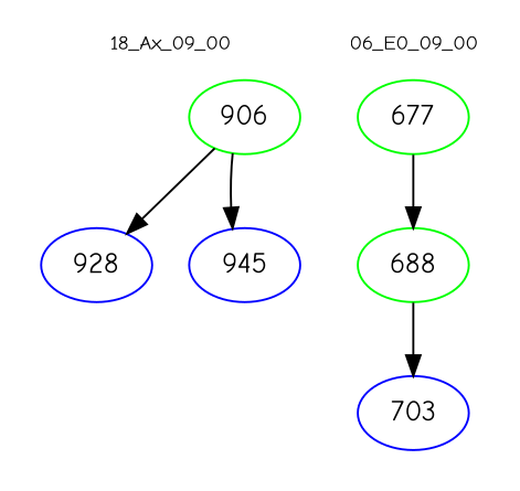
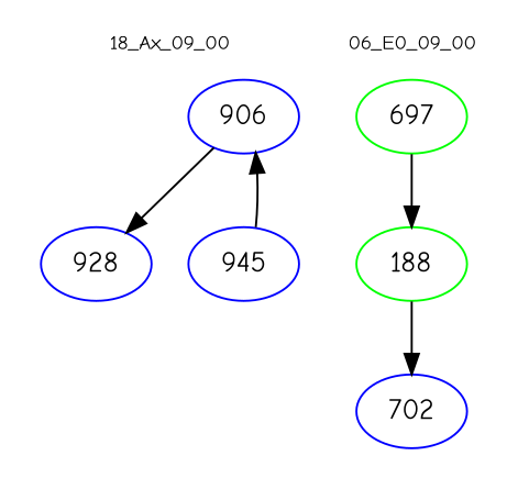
  digraph {
    fontname="Comic Neue"
    node [color=blue fontname="Comic Neue"]
    edge [color=black fontname="Comic Neue"]
    n1 [label=928]
-   n2 [color=green label=906]
+   n2 [label=906]
    n3 [label=945]
-   n4 [color=green label=677]
-   n5 [color=green label=688]
-   n6 [label=703]
+   n4 [color=green label=697]
+   n5 [color=green label=188]
+   n6 [label=702]
    subgraph cluster_1 {
      color=white
      fontsize=10
      label="18_Ax_09_00"
      n1
      n2
      n3
    }
    subgraph cluster_2 {
      color=white
      fontsize=10
      label="06_E0_09_00"
      n4
      n5
      n6
    }
    n2 -> n1
-   n2 -> n3
+   n3 -> n2
    n4 -> n5
    n5 -> n6
  }
